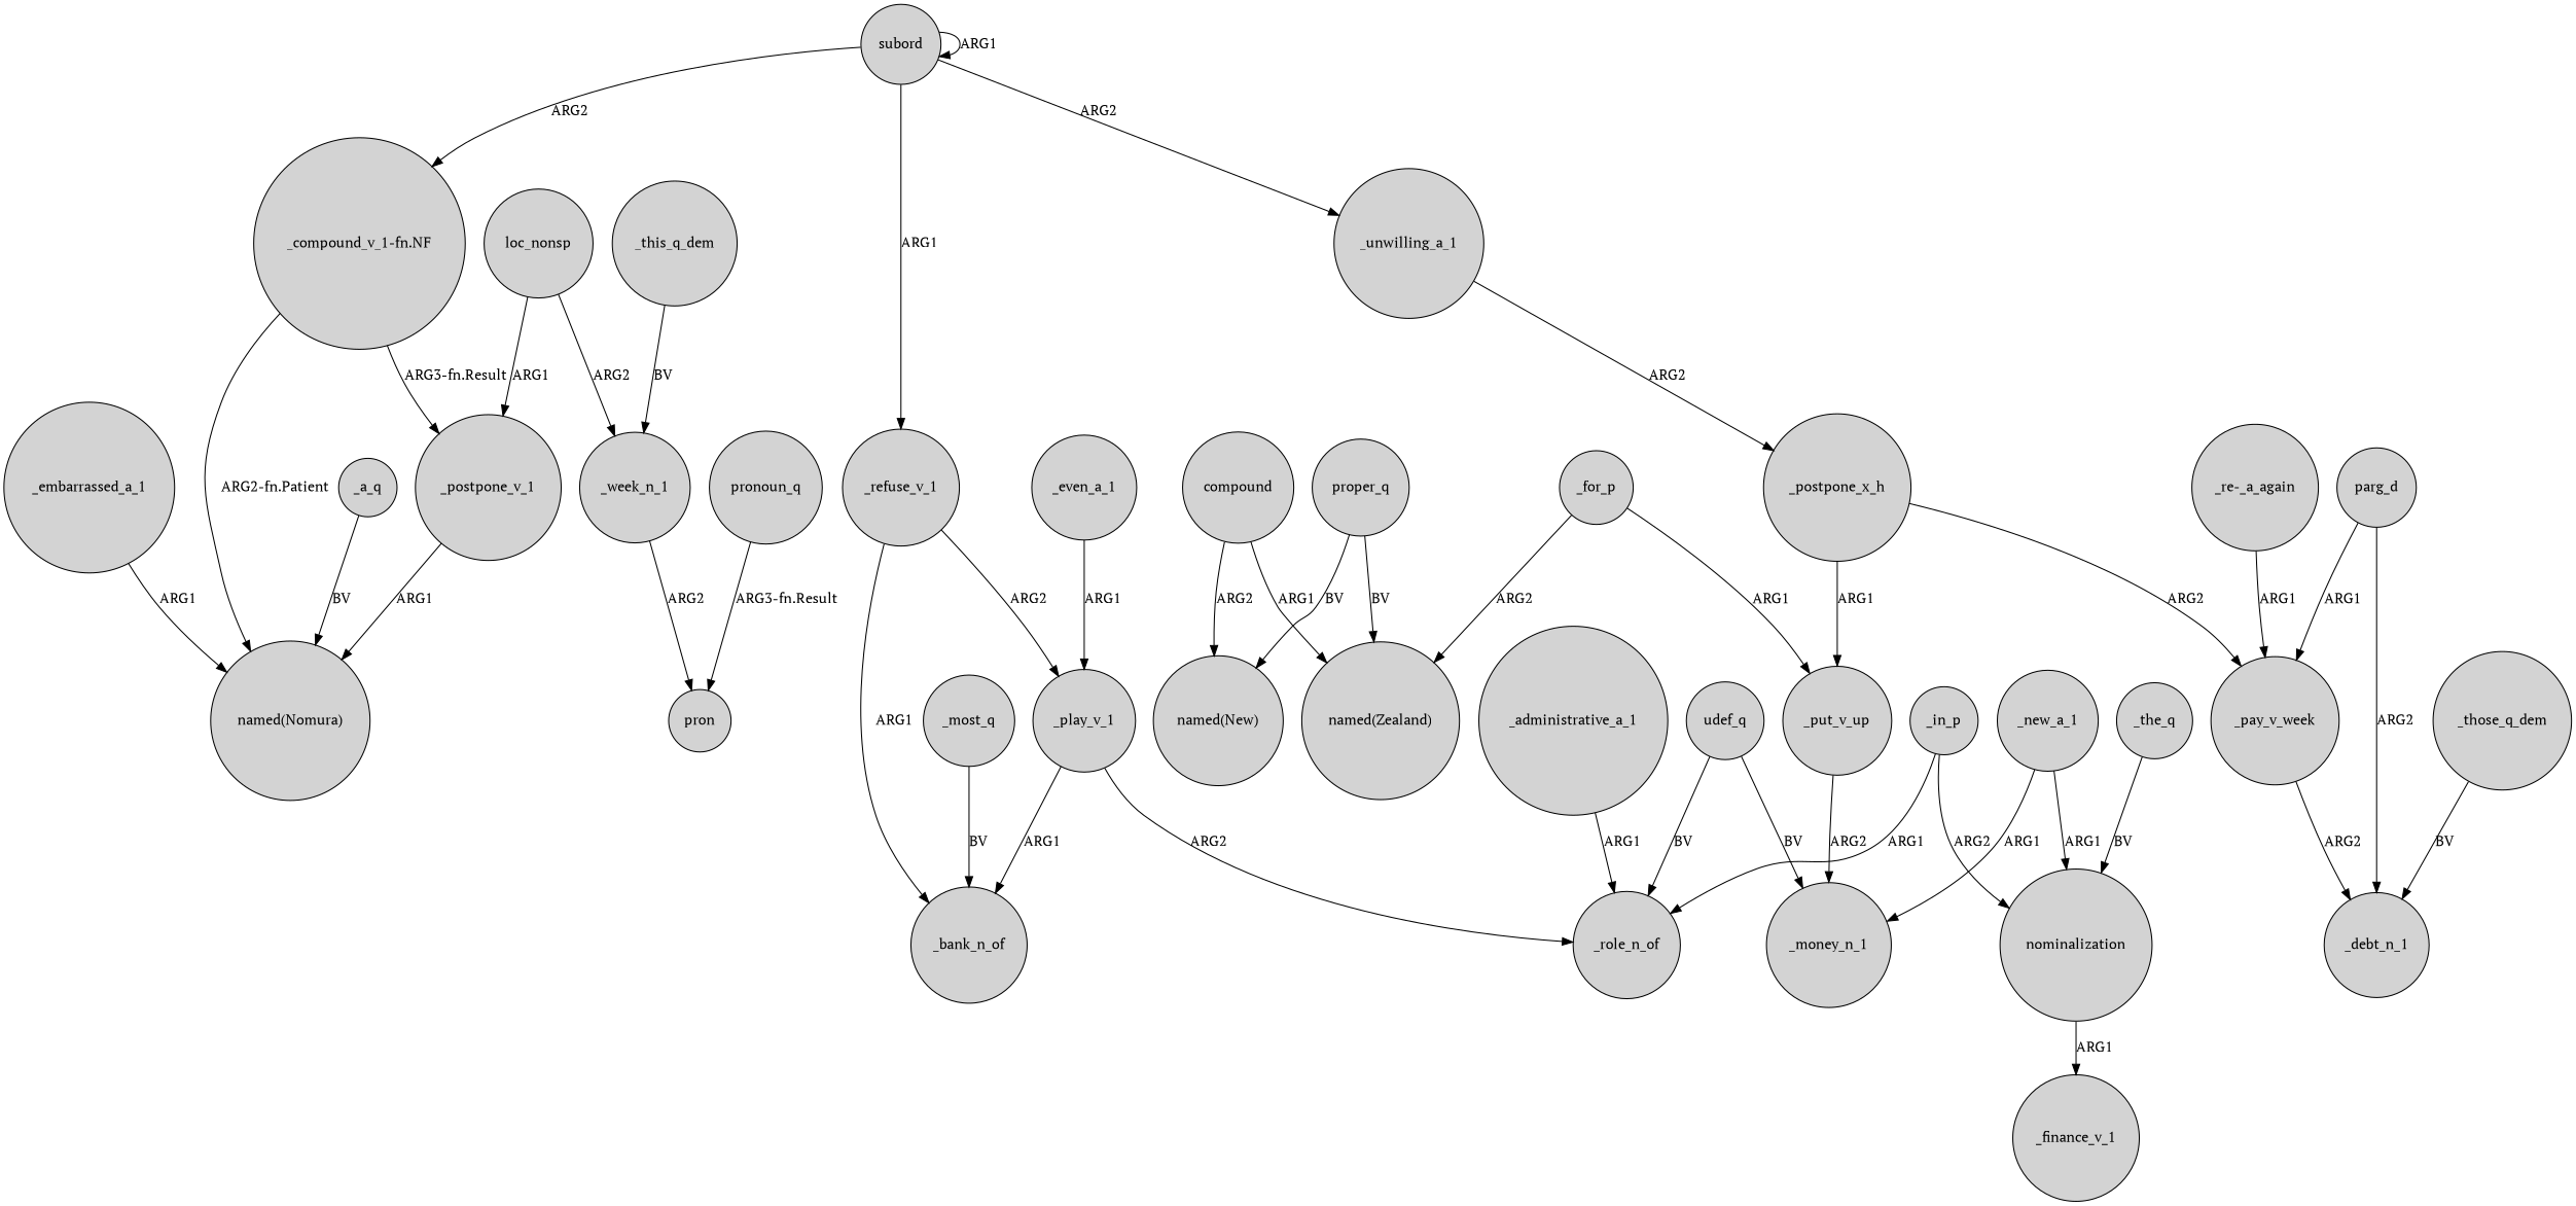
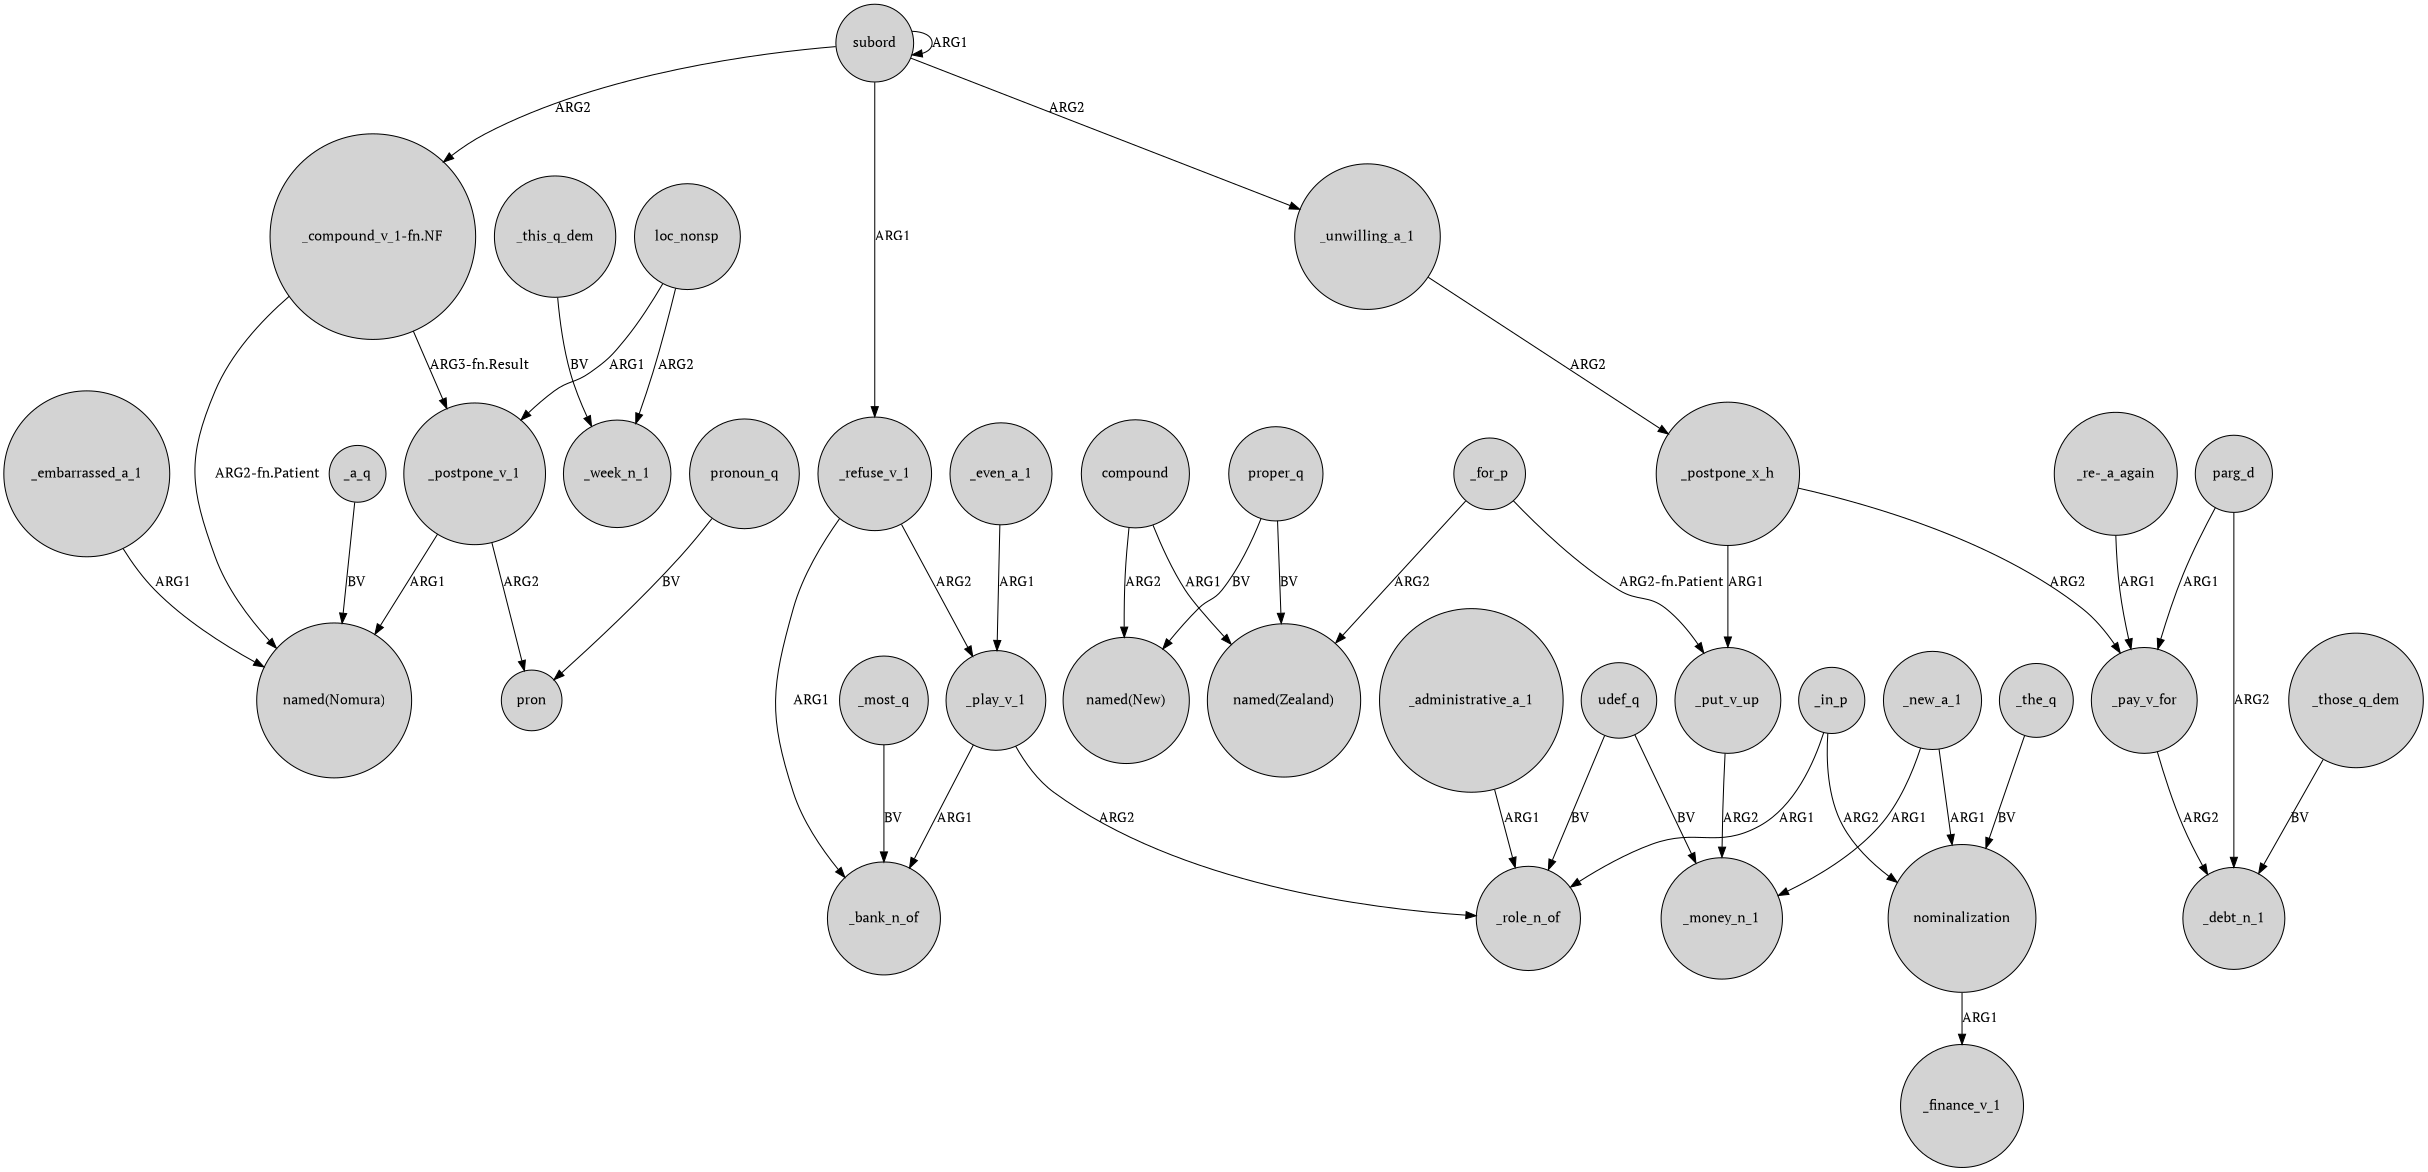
  digraph {
    fontname="PT Serif"
    node [fontname="PT Serif" shape=circle style=filled]
    edge [fontname="PT Serif"]
    n1 [label="_compound_v_1-fn.NF"]
    _postpone_v_1
    "named(Nomura)"
    pron
    udef_q
    _money_n_1
    _role_n_of
    _play_v_1
    _bank_n_of
    compound
    "named(New)"
    "named(Zealand)"
    _a_q
    subord
    _unwilling_a_1
    _refuse_v_1
    n17 [label=_postpone_x_h]
    _put_v_up
-   _pay_v_for [label=_pay_v_week]
+   _pay_v_for
    proper_q
    _for_p
    _most_q
    _new_a_1
    nominalization
    _finance_v_1
    _debt_n_1
    "_re-_a_again"
    loc_nonsp
    _week_n_1
    _even_a_1
    pronoun_q
    _this_q_dem
    parg_d
    _administrative_a_1
    _those_q_dem
    _embarrassed_a_1
    _in_p
    _the_q
    n1 -> _postpone_v_1 [label="ARG3-fn.Result"]
    n1 -> "named(Nomura)" [label="ARG2-fn.Patient"]
    _postpone_v_1 -> "named(Nomura)" [label=ARG1]
-   _week_n_1 -> pron [label=ARG2]
+   _postpone_v_1 -> pron [label=ARG2]
    udef_q -> _money_n_1 [label=BV]
    udef_q -> _role_n_of [label=BV]
    _play_v_1 -> _role_n_of [label=ARG2]
    _play_v_1 -> _bank_n_of [label=ARG1]
    compound -> "named(New)" [label=ARG2]
    compound -> "named(Zealand)" [label=ARG1]
    _a_q -> "named(Nomura)" [label=BV]
    subord -> n1 [label=ARG2]
    subord -> subord [label=ARG1]
    subord -> _unwilling_a_1 [label=ARG2]
    subord -> _refuse_v_1 [label=ARG1]
    _unwilling_a_1 -> n17 [label=ARG2]
    _refuse_v_1 -> _play_v_1 [label=ARG2]
    _refuse_v_1 -> _bank_n_of [label=ARG1]
    n17 -> _put_v_up [label=ARG1]
    n17 -> _pay_v_for [label=ARG2]
    _put_v_up -> _money_n_1 [label=ARG2]
    _pay_v_for -> _debt_n_1 [label=ARG2]
    proper_q -> "named(New)" [label=BV]
    proper_q -> "named(Zealand)" [label=BV]
    _for_p -> "named(Zealand)" [label=ARG2]
-   _for_p -> _put_v_up [label=ARG1]
+   _for_p -> _put_v_up [label="ARG2-fn.Patient"]
    _most_q -> _bank_n_of [label=BV]
    _new_a_1 -> _money_n_1 [label=ARG1]
    _new_a_1 -> nominalization [label=ARG1]
    nominalization -> _finance_v_1 [label=ARG1]
    "_re-_a_again" -> _pay_v_for [label=ARG1]
    loc_nonsp -> _postpone_v_1 [label=ARG1]
    loc_nonsp -> _week_n_1 [label=ARG2]
    _even_a_1 -> _play_v_1 [label=ARG1]
-   pronoun_q -> pron [label="ARG3-fn.Result"]
+   pronoun_q -> pron [label=BV]
    _this_q_dem -> _week_n_1 [label=BV]
    parg_d -> _pay_v_for [label=ARG1]
    parg_d -> _debt_n_1 [label=ARG2]
    _administrative_a_1 -> _role_n_of [label=ARG1]
    _those_q_dem -> _debt_n_1 [label=BV]
    _embarrassed_a_1 -> "named(Nomura)" [label=ARG1]
    _in_p -> _role_n_of [label=ARG1]
    _in_p -> nominalization [label=ARG2]
    _the_q -> nominalization [label=BV]
  }
